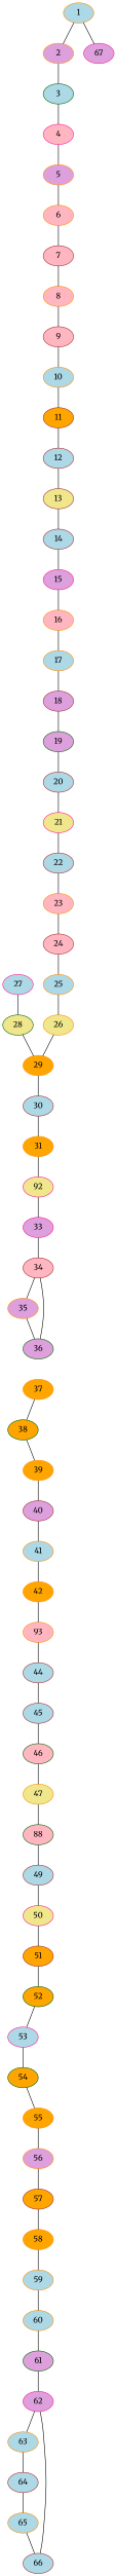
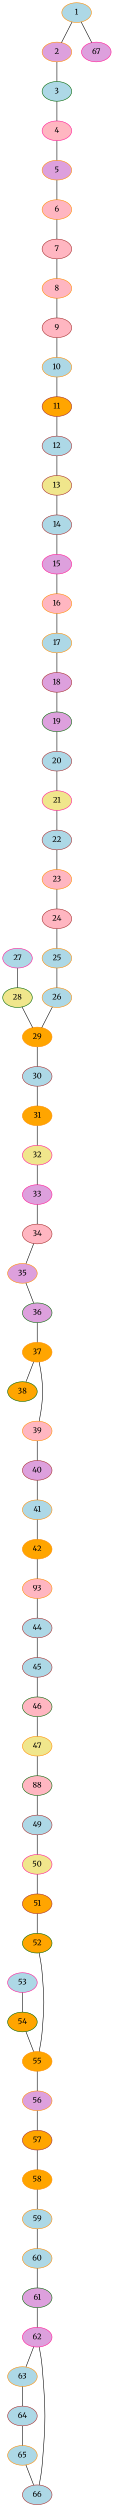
  graph {
    fontname=Merriweather
    node [color=darkorange fillcolor=lightblue fontname=Merriweather style=filled]
    edge [fontname=Merriweather weight=1.0]
    2 [fillcolor=plum]
    1
    67 [color=deeppink fillcolor=plum]
    3 [color=darkgreen]
    4 [color=deeppink fillcolor=lightpink]
    5 [fillcolor=plum]
    6 [fillcolor=lightpink]
    7 [color=brown fillcolor=lightpink]
    8 [fillcolor=lightpink]
    9 [color=brown fillcolor=lightpink]
    10
    11 [color=brown fillcolor=orange]
    12 [color=brown]
    13 [color=brown fillcolor=khaki]
    14 [color=brown]
    15 [color=deeppink fillcolor=plum]
    16 [fillcolor=lightpink]
    17
    18 [color=brown fillcolor=plum]
    19 [color=darkgreen fillcolor=plum]
    20 [color=brown]
    21 [color=deeppink fillcolor=khaki]
    22 [color=brown]
    23 [fillcolor=lightpink]
    24 [color=brown fillcolor=lightpink]
    25
-   26 [fillcolor=khaki]
+   26
    29 [fillcolor=orange]
    27 [color=deeppink]
    28 [color=darkgreen fillcolor=khaki]
    30 [color=brown]
    31 [fillcolor=orange]
-   32 [color=deeppink fillcolor=khaki label=92]
+   32 [color=deeppink fillcolor=khaki]
    33 [color=deeppink fillcolor=plum]
    34 [color=brown fillcolor=lightpink]
    35 [fillcolor=plum]
    36 [color=darkgreen fillcolor=plum]
    37 [fillcolor=orange]
    38 [color=darkgreen fillcolor=orange]
-   39 [fillcolor=orange]
+   39 [fillcolor=lightpink]
    40 [color=brown fillcolor=plum]
    41
    42 [fillcolor=orange]
    n44 [fillcolor=lightpink label=93]
    44 [color=brown]
    45 [color=brown]
    46 [color=darkgreen fillcolor=lightpink]
    47 [fillcolor=khaki]
    n49 [color=darkgreen fillcolor=lightpink label=88]
    49 [color=brown]
    50 [color=deeppink fillcolor=khaki]
    51 [color=brown fillcolor=orange]
    52 [color=darkgreen fillcolor=orange]
    53 [color=deeppink]
    54 [color=darkgreen fillcolor=orange]
    55 [fillcolor=orange]
    56 [fillcolor=plum]
    57 [color=brown fillcolor=orange]
    58 [fillcolor=orange]
    59
    60
    61 [color=darkgreen fillcolor=plum]
    62 [color=deeppink fillcolor=plum]
    63
    64 [color=brown]
    65
    66 [color=brown]
    2 -- 3
    1 -- 2
    1 -- 67
    3 -- 4
    4 -- 5
    5 -- 6
    6 -- 7
    7 -- 8
    8 -- 9
    9 -- 10
    10 -- 11
    11 -- 12
    12 -- 13
    13 -- 14
    14 -- 15
    15 -- 16
    16 -- 17
    17 -- 18
    18 -- 19
    19 -- 20
    20 -- 21
    21 -- 22
    22 -- 23
    23 -- 24
    24 -- 25
    25 -- 26
    26 -- 29
    29 -- 30
    27 -- 28
    28 -- 29
    30 -- 31
    31 -- 32
    32 -- 33
    33 -- 34
    34 -- 35
    35 -- 36
-   36 -- 34
+   36 -- 37
    37 -- 38
-   38 -- 39
+   37 -- 39
    39 -- 40
    40 -- 41
    41 -- 42
    42 -- n44
    n44 -- 44
    44 -- 45
    45 -- 46
    46 -- 47
    47 -- n49
    n49 -- 49
    49 -- 50
    50 -- 51
    51 -- 52
-   52 -- 53
+   52 -- 55
    53 -- 54
    54 -- 55
    55 -- 56
    56 -- 57
    57 -- 58
    58 -- 59
    59 -- 60
    60 -- 61
    61 -- 62
    62 -- 63
    63 -- 64
    64 -- 65
    65 -- 66
    66 -- 62
  }
